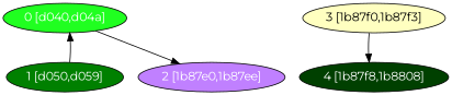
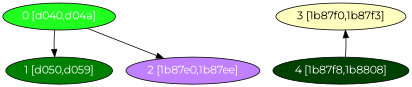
  digraph {
    fontname=Montserrat
    node [fontcolor="#ffffff" fontname=Montserrat shape=oval style=filled]
    edge [fontname=Montserrat]
    n1 [fillcolor="#20FF20" label="0 [d040,d04a]"]
    n2 [fillcolor="#008000" label="1 [d050,d059]"]
    n3 [fillcolor="#C080FF" label="2 [1b87e0,1b87ee]"]
    n4 [fillcolor="#FFFFC0" fontcolor="#000000" label="3 [1b87f0,1b87f3]"]
    n5 [fillcolor="#004000" label="4 [1b87f8,1b8808]"]
-   n2 -> n1
+   n1 -> n2
    n1 -> n3
-   n4 -> n5
+   n5 -> n4
  }
